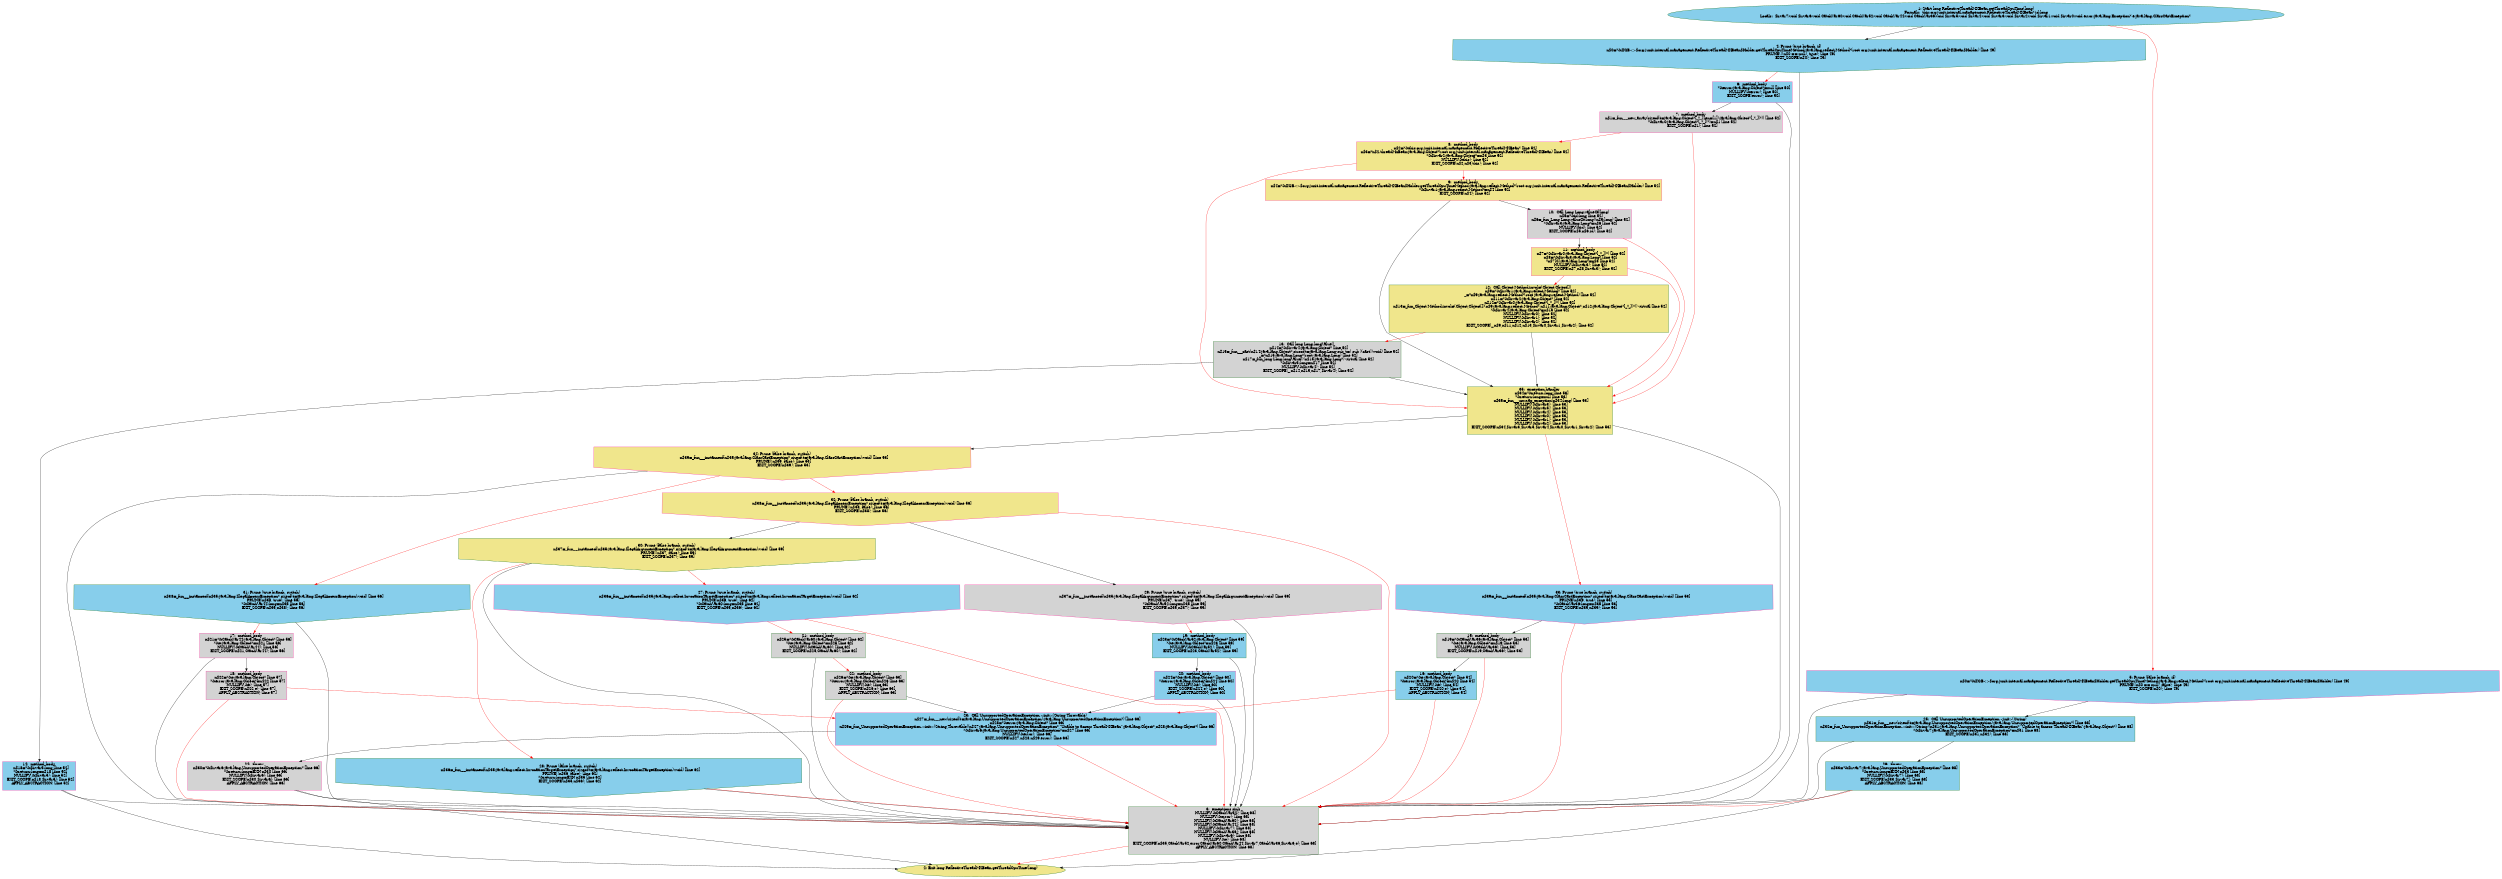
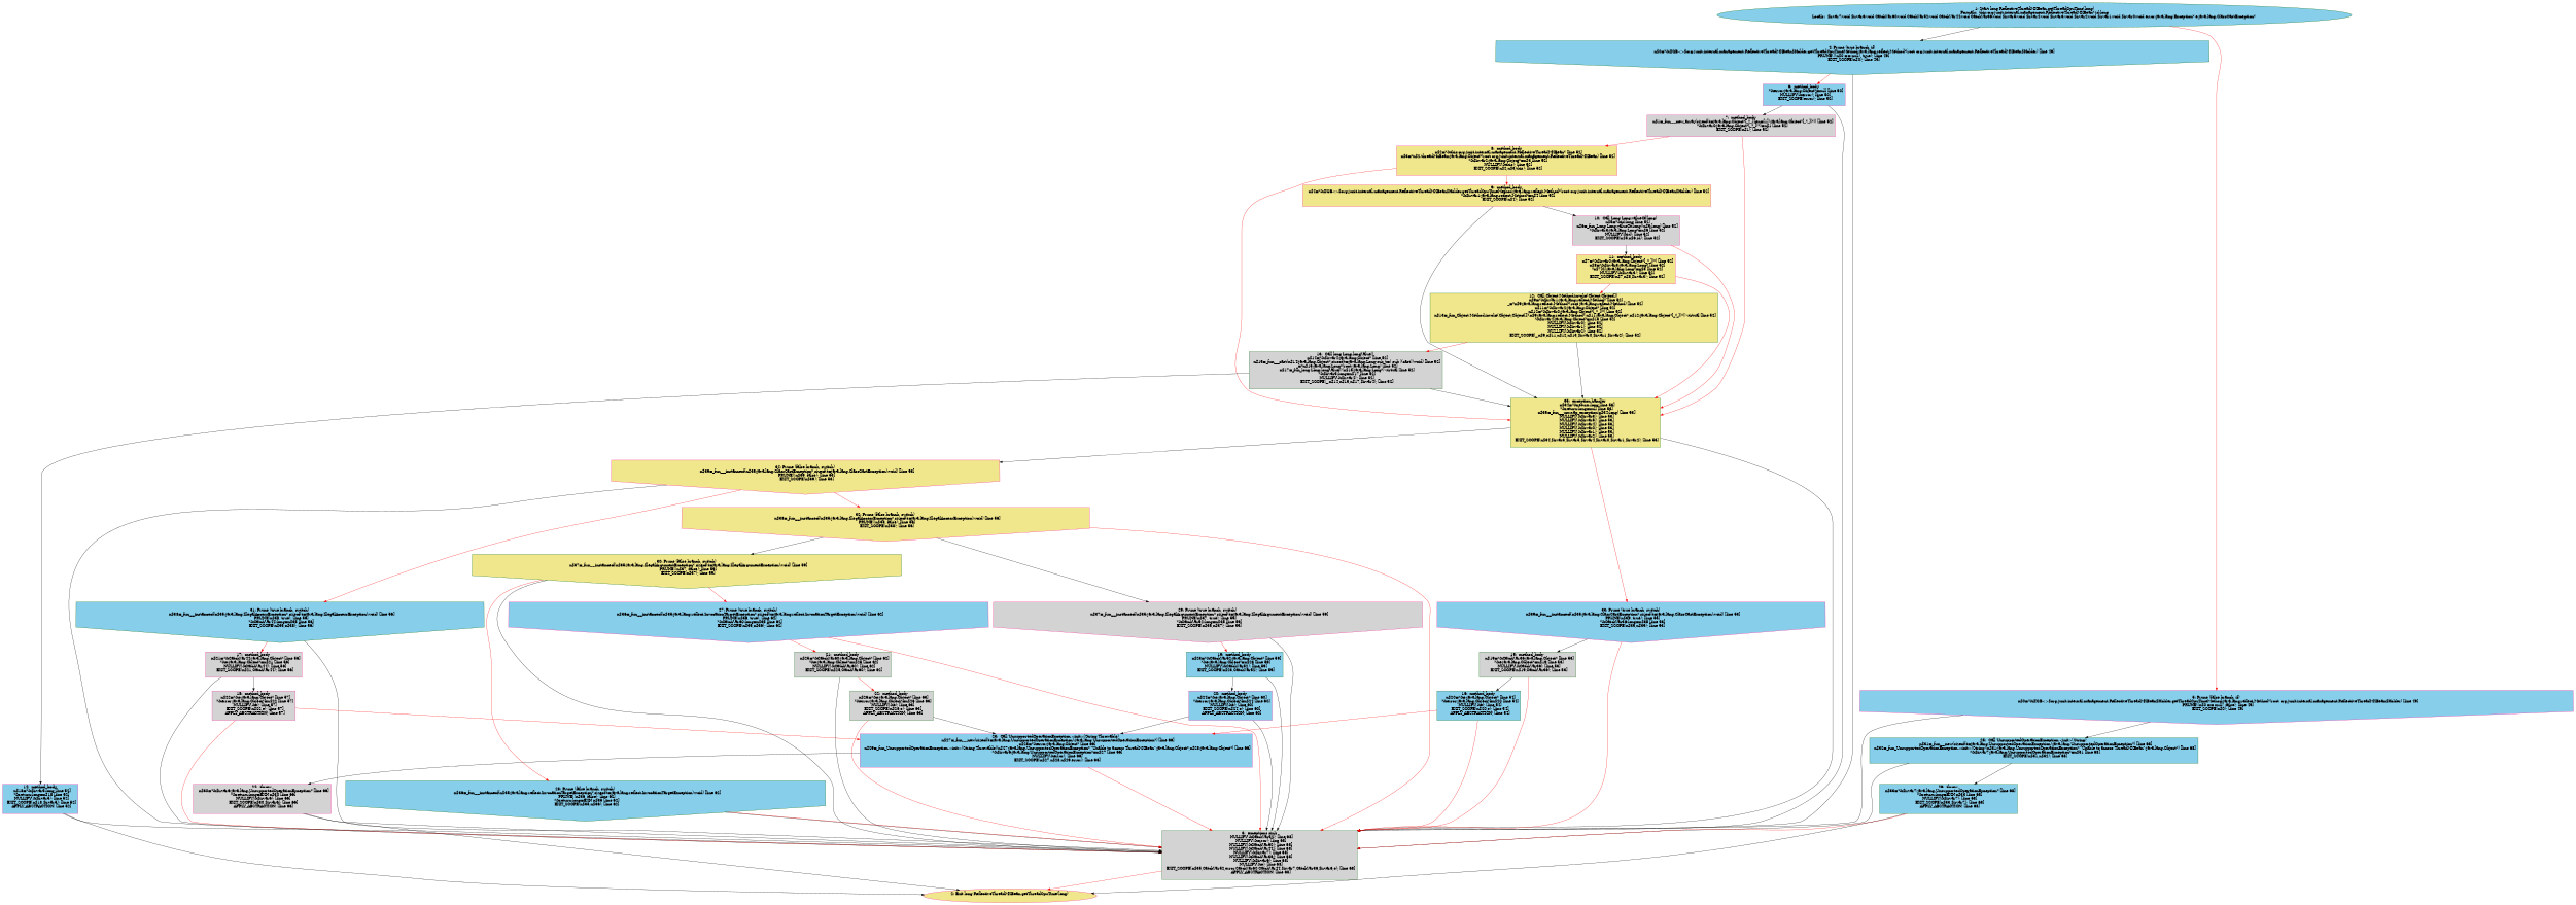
  digraph {
    node [color=deeppink style=filled fillcolor=skyblue shape=box]
    edge [color=black]
    n1 [color=darkgreen label="1: Start long ReflectiveThreadMXBean.getThreadCpuTime(long)\nFormals:  this:org.junit.internal.management.ReflectiveThreadMXBean* id:long\nLocals:  $irvar7:void $irvar6:void CatchVar60:void CatchVar52:void CatchVar44:void CatchVar36:void $irvar5:void $irvar4:void $irvar3:void $irvar2:void $irvar1:void $irvar0:void error:java.lang.Exception* e:java.lang.ClassCastException* \n  " shape=""]
    n2 [label="4: Prune (true branch, if) \n   n$0=*&#GB<>$org.junit.internal.management.ReflectiveThreadMXBean$Holder.getThreadCpuTimeMethod:java.lang.reflect.Method*(root org.junit.internal.management.ReflectiveThreadMXBean$Holder) [line 49]\n  PRUNE(!(n$0 == null), true); [line 49]\n  EXIT_SCOPE(n$0); [line 49]\n " shape=invhouse color=darkgreen]
    n3 [label="5: Prune (false branch, if) \n   n$0=*&#GB<>$org.junit.internal.management.ReflectiveThreadMXBean$Holder.getThreadCpuTimeMethod:java.lang.reflect.Method*(root org.junit.internal.management.ReflectiveThreadMXBean$Holder) [line 49]\n  PRUNE((n$0 == null), false); [line 49]\n  EXIT_SCOPE(n$0); [line 49]\n " shape=invhouse]
    n4 [label="3:  exceptions sink \n   NULLIFY(&CatchVar52); [line 68]\n  NULLIFY(&error); [line 68]\n  NULLIFY(&CatchVar60); [line 68]\n  NULLIFY(&CatchVar44); [line 68]\n  NULLIFY(&$irvar7); [line 68]\n  NULLIFY(&CatchVar36); [line 68]\n  NULLIFY(&$irvar6); [line 68]\n  NULLIFY(&e); [line 68]\n  EXIT_SCOPE(n$35,CatchVar52,error,CatchVar60,CatchVar44,$irvar7,CatchVar36,$irvar6,e); [line 68]\n  APPLY_ABSTRACTION; [line 68]\n " fillcolor=lightgrey color=darkgreen]
    n5 [label="6:  method_body \n   *&error:java.lang.Object*=null [line 50]\n  NULLIFY(&error); [line 50]\n  EXIT_SCOPE(error); [line 50]\n "]
    n6 [label="25:  Call UnsupportedOperationException.<init>(String) \n   n$31=_fun___new(sizeof(t=java.lang.UnsupportedOperationException):java.lang.UnsupportedOperationException*) [line 68]\n  n$32=_fun_UnsupportedOperationException.<init>(String)(n$31:java.lang.UnsupportedOperationException*,\"Unable to access ThreadMXBean\":java.lang.Object*) [line 68]\n  *&$irvar7:java.lang.UnsupportedOperationException*=n$31 [line 68]\n  EXIT_SCOPE(n$31,n$32); [line 68]\n " color=darkgreen]
-   n7 [color=darkgreen label="2: Exit long ReflectiveThreadMXBean.getThreadCpuTime(long) \n  " fillcolor=khaki shape=""]
+   n7 [label="2: Exit long ReflectiveThreadMXBean.getThreadCpuTime(long) \n  " fillcolor=khaki shape=""]
    n8 [label="7:  method_body \n   n$1=_fun___new_array(sizeof(t=java.lang.Object*[_*_];len=[1]):java.lang.Object*[_*_](*)) [line 52]\n  *&$irvar0:java.lang.Object*[_*_](*)=n$1 [line 52]\n  EXIT_SCOPE(n$1); [line 52]\n " fillcolor=lightgrey]
    n9 [label="26:  throw \n   n$33=*&$irvar7:java.lang.UnsupportedOperationException* [line 68]\n  *&return:long=EXN n$33 [line 68]\n  NULLIFY(&$irvar7); [line 68]\n  EXIT_SCOPE(n$33,$irvar7); [line 68]\n  APPLY_ABSTRACTION; [line 68]\n " color=darkgreen]
    n10 [label="8:  method_body \n   n$2=*&this:org.junit.internal.management.ReflectiveThreadMXBean* [line 52]\n  n$3=*n$2.threadMxBean:java.lang.Object*(root org.junit.internal.management.ReflectiveThreadMXBean) [line 52]\n  *&$irvar2:java.lang.Object*=n$3 [line 52]\n  NULLIFY(&this); [line 52]\n  EXIT_SCOPE(n$2,n$3,this); [line 52]\n " fillcolor=khaki]
    n11 [label="35:  exception handler \n   n$34=*&return:long [line 53]\n  *&return:long=null [line 53]\n  n$35=_fun___unwrap_exception(n$34:long) [line 53]\n  NULLIFY(&$irvar3); [line 53]\n  NULLIFY(&$irvar5); [line 53]\n  NULLIFY(&$irvar4); [line 53]\n  NULLIFY(&$irvar0); [line 53]\n  NULLIFY(&$irvar1); [line 53]\n  NULLIFY(&$irvar2); [line 53]\n  EXIT_SCOPE(n$34,$irvar3,$irvar5,$irvar4,$irvar0,$irvar1,$irvar2); [line 53]\n " fillcolor=khaki color=darkgreen]
    n12 [label="9:  method_body \n   n$4=*&#GB<>$org.junit.internal.management.ReflectiveThreadMXBean$Holder.getThreadCpuTimeMethod:java.lang.reflect.Method*(root org.junit.internal.management.ReflectiveThreadMXBean$Holder) [line 52]\n  *&$irvar1:java.lang.reflect.Method*=n$4 [line 52]\n  EXIT_SCOPE(n$4); [line 52]\n " fillcolor=khaki]
    n13 [label="33: Prune (true branch, switch) \n   n$39=_fun___instanceof(n$35:java.lang.ClassCastException*,sizeof(t=java.lang.ClassCastException):void) [line 53]\n  PRUNE(n$39, true); [line 53]\n  *&CatchVar36:long=n$35 [line 53]\n  EXIT_SCOPE(n$35,n$39); [line 53]\n " shape=invhouse]
    n14 [label="34: Prune (false branch, switch) \n   n$39=_fun___instanceof(n$35:java.lang.ClassCastException*,sizeof(t=java.lang.ClassCastException):void) [line 53]\n  PRUNE(!n$39, false); [line 53]\n  EXIT_SCOPE(n$39); [line 53]\n " shape=invhouse fillcolor=khaki]
    n15 [label="10:  Call Long Long.valueOf(long) \n   n$5=*&id:long [line 52]\n  n$6=_fun_Long Long.valueOf(long)(n$5:long) [line 52]\n  *&$irvar3:java.lang.Long*=n$6 [line 52]\n  NULLIFY(&id); [line 52]\n  EXIT_SCOPE(n$5,n$6,id); [line 52]\n " fillcolor=lightgrey]
    n16 [label="11:  method_body \n   n$7=*&$irvar0:java.lang.Object*[_*_](*) [line 52]\n  n$8=*&$irvar3:java.lang.Long* [line 52]\n  *n$7[0]:java.lang.Long*=n$8 [line 52]\n  NULLIFY(&$irvar3); [line 52]\n  EXIT_SCOPE(n$7,n$8,$irvar3); [line 52]\n " fillcolor=khaki]
    n17 [label="12:  Call Object Method.invoke(Object,Object[]) \n   n$9=*&$irvar1:java.lang.reflect.Method* [line 52]\n  _=*n$9:java.lang.reflect.Method*(root java.lang.reflect.Method) [line 52]\n  n$11=*&$irvar2:java.lang.Object* [line 52]\n  n$12=*&$irvar0:java.lang.Object*[_*_](*) [line 52]\n  n$13=_fun_Object Method.invoke(Object,Object[])(n$9:java.lang.reflect.Method*,n$11:java.lang.Object*,n$12:java.lang.Object*[_*_](*)) virtual [line 52]\n  *&$irvar4:java.lang.Object*=n$13 [line 52]\n  NULLIFY(&$irvar0); [line 52]\n  NULLIFY(&$irvar1); [line 52]\n  NULLIFY(&$irvar2); [line 52]\n  EXIT_SCOPE(_,n$9,n$11,n$12,n$13,$irvar0,$irvar1,$irvar2); [line 52]\n " fillcolor=khaki color=darkgreen]
    n18 [label="13:  Call long Long.longValue() \n   n$14=*&$irvar4:java.lang.Object* [line 52]\n  n$15=_fun___cast(n$14:java.lang.Object*,sizeof(t=java.lang.Long;sub_t=( sub )(cast)):void) [line 52]\n  _=*n$15:java.lang.Long*(root java.lang.Long) [line 52]\n  n$17=_fun_long Long.longValue()(n$15:java.lang.Long*) virtual [line 52]\n  *&$irvar5:long=n$17 [line 52]\n  NULLIFY(&$irvar4); [line 52]\n  EXIT_SCOPE(_,n$14,n$15,n$17,$irvar4); [line 52]\n " fillcolor=lightgrey color=darkgreen]
    n19 [label="14:  method_body \n   n$18=*&$irvar5:long [line 52]\n  *&return:long=n$18 [line 52]\n  NULLIFY(&$irvar5); [line 52]\n  EXIT_SCOPE(n$18,$irvar5); [line 52]\n  APPLY_ABSTRACTION; [line 52]\n "]
    n20 [label="15:  method_body \n   n$19=*&CatchVar36:java.lang.Object* [line 53]\n  *&e:java.lang.Object*=n$19 [line 53]\n  NULLIFY(&CatchVar36); [line 53]\n  EXIT_SCOPE(n$19,CatchVar36); [line 53]\n " fillcolor=lightgrey color=darkgreen]
    n21 [label="16:  method_body \n   n$20=*&e:java.lang.Object* [line 54]\n  *&error:java.lang.Object*=n$20 [line 54]\n  NULLIFY(&e); [line 54]\n  EXIT_SCOPE(n$20,e); [line 54]\n  APPLY_ABSTRACTION; [line 54]\n " color=darkgreen]
    n22 [label="23:  Call UnsupportedOperationException.<init>(String,Throwable) \n   n$27=_fun___new(sizeof(t=java.lang.UnsupportedOperationException):java.lang.UnsupportedOperationException*) [line 66]\n  n$28=*&error:java.lang.Object* [line 66]\n  n$29=_fun_UnsupportedOperationException.<init>(String,Throwable)(n$27:java.lang.UnsupportedOperationException*,\"Unable to access ThreadMXBean\":java.lang.Object*,n$28:java.lang.Object*) [line 66]\n  *&$irvar6:java.lang.UnsupportedOperationException*=n$27 [line 66]\n  NULLIFY(&error); [line 66]\n  EXIT_SCOPE(n$27,n$28,n$29,error); [line 66]\n "]
    n23 [label="24:  throw \n   n$30=*&$irvar6:java.lang.UnsupportedOperationException* [line 66]\n  *&return:long=EXN n$30 [line 66]\n  NULLIFY(&$irvar6); [line 66]\n  EXIT_SCOPE(n$30,$irvar6); [line 66]\n  APPLY_ABSTRACTION; [line 66]\n " fillcolor=lightgrey]
    n24 [label="17:  method_body \n   n$21=*&CatchVar44:java.lang.Object* [line 56]\n  *&e:java.lang.Object*=n$21 [line 56]\n  NULLIFY(&CatchVar44); [line 56]\n  EXIT_SCOPE(n$21,CatchVar44); [line 56]\n " fillcolor=lightgrey]
    n25 [label="18:  method_body \n   n$22=*&e:java.lang.Object* [line 57]\n  *&error:java.lang.Object*=n$22 [line 57]\n  NULLIFY(&e); [line 57]\n  EXIT_SCOPE(n$22,e); [line 57]\n  APPLY_ABSTRACTION; [line 57]\n " fillcolor=lightgrey]
    n26 [label="19:  method_body \n   n$23=*&CatchVar52:java.lang.Object* [line 59]\n  *&e:java.lang.Object*=n$23 [line 59]\n  NULLIFY(&CatchVar52); [line 59]\n  EXIT_SCOPE(n$23,CatchVar52); [line 59]\n " color=darkgreen]
    n27 [label="20:  method_body \n   n$24=*&e:java.lang.Object* [line 60]\n  *&error:java.lang.Object*=n$24 [line 60]\n  NULLIFY(&e); [line 60]\n  EXIT_SCOPE(n$24,e); [line 60]\n  APPLY_ABSTRACTION; [line 60]\n "]
    n28 [label="21:  method_body \n   n$25=*&CatchVar60:java.lang.Object* [line 62]\n  *&e:java.lang.Object*=n$25 [line 62]\n  NULLIFY(&CatchVar60); [line 62]\n  EXIT_SCOPE(n$25,CatchVar60); [line 62]\n " fillcolor=lightgrey color=darkgreen]
    n29 [label="22:  method_body \n   n$26=*&e:java.lang.Object* [line 63]\n  *&error:java.lang.Object*=n$26 [line 63]\n  NULLIFY(&e); [line 63]\n  EXIT_SCOPE(n$26,e); [line 63]\n  APPLY_ABSTRACTION; [line 63]\n " fillcolor=lightgrey color=darkgreen]
    n30 [label="27: Prune (true branch, switch) \n   n$36=_fun___instanceof(n$35:java.lang.reflect.InvocationTargetException*,sizeof(t=java.lang.reflect.InvocationTargetException):void) [line 62]\n  PRUNE(n$36, true); [line 62]\n  *&CatchVar60:long=n$35 [line 62]\n  EXIT_SCOPE(n$35,n$36); [line 62]\n " shape=invhouse]
    n31 [label="28: Prune (false branch, switch) \n   n$36=_fun___instanceof(n$35:java.lang.reflect.InvocationTargetException*,sizeof(t=java.lang.reflect.InvocationTargetException):void) [line 62]\n  PRUNE(!n$36, false); [line 62]\n  *&return:long=EXN n$35 [line 62]\n  EXIT_SCOPE(n$35,n$36); [line 62]\n " shape=invhouse color=darkgreen]
    n32 [label="29: Prune (true branch, switch) \n   n$37=_fun___instanceof(n$35:java.lang.IllegalArgumentException*,sizeof(t=java.lang.IllegalArgumentException):void) [line 59]\n  PRUNE(n$37, true); [line 59]\n  *&CatchVar52:long=n$35 [line 59]\n  EXIT_SCOPE(n$35,n$37); [line 59]\n " shape=invhouse fillcolor=lightgrey]
    n33 [label="30: Prune (false branch, switch) \n   n$37=_fun___instanceof(n$35:java.lang.IllegalArgumentException*,sizeof(t=java.lang.IllegalArgumentException):void) [line 59]\n  PRUNE(!n$37, false); [line 59]\n  EXIT_SCOPE(n$37); [line 59]\n " shape=invhouse fillcolor=khaki color=darkgreen]
    n34 [label="31: Prune (true branch, switch) \n   n$38=_fun___instanceof(n$35:java.lang.IllegalAccessException*,sizeof(t=java.lang.IllegalAccessException):void) [line 56]\n  PRUNE(n$38, true); [line 56]\n  *&CatchVar44:long=n$35 [line 56]\n  EXIT_SCOPE(n$35,n$38); [line 56]\n " shape=invhouse color=darkgreen]
    n35 [label="32: Prune (false branch, switch) \n   n$38=_fun___instanceof(n$35:java.lang.IllegalAccessException*,sizeof(t=java.lang.IllegalAccessException):void) [line 56]\n  PRUNE(!n$38, false); [line 56]\n  EXIT_SCOPE(n$38); [line 56]\n " shape=invhouse fillcolor=khaki]
    n1 -> n2
    n1 -> n3 [color=red]
    n2 -> n4
    n2 -> n5 [color=red]
    n3 -> n4
    n3 -> n6
    n4 -> n7 [color=red]
    n5 -> n4
    n5 -> n8
    n6 -> n4
    n6 -> n9
    n8 -> n10 [color=red]
    n8 -> n11 [color=red]
    n9 -> n4 [color=red]
    n9 -> n7
    n10 -> n11 [color=red]
    n10 -> n12 [color=red]
    n11 -> n4
    n11 -> n13 [color=red]
    n11 -> n14
    n12 -> n11
    n12 -> n15
    n13 -> n4 [color=red]
    n13 -> n20
    n14 -> n4
    n14 -> n34 [color=red]
    n14 -> n35 [color=red]
    n15 -> n11 [color=red]
    n15 -> n16
    n16 -> n11 [color=red]
    n16 -> n17 [color=red]
    n17 -> n11
    n17 -> n18 [color=red]
    n18 -> n11
    n18 -> n19
    n19 -> n4
    n19 -> n7
    n20 -> n4 [color=red]
    n20 -> n21
    n21 -> n4 [color=red]
    n21 -> n22 [color=red]
    n22 -> n4 [color=red]
    n22 -> n23
    n23 -> n4
    n23 -> n7
    n24 -> n4
    n24 -> n25
    n25 -> n4 [color=red]
    n25 -> n22 [color=red]
    n26 -> n4
    n26 -> n27
    n27 -> n4
    n27 -> n22
    n28 -> n4
    n28 -> n29 [color=red]
    n29 -> n4 [color=red]
    n29 -> n22
    n30 -> n4 [color=red]
    n30 -> n28 [color=red]
    n31 -> n4
    n31 -> n4 [color=red]
    n32 -> n4
    n32 -> n26 [color=red]
    n33 -> n4
    n33 -> n30 [color=red]
    n33 -> n31 [color=red]
    n34 -> n4
    n34 -> n24 [color=red]
    n35 -> n4 [color=red]
    n35 -> n32
    n35 -> n33
  }
